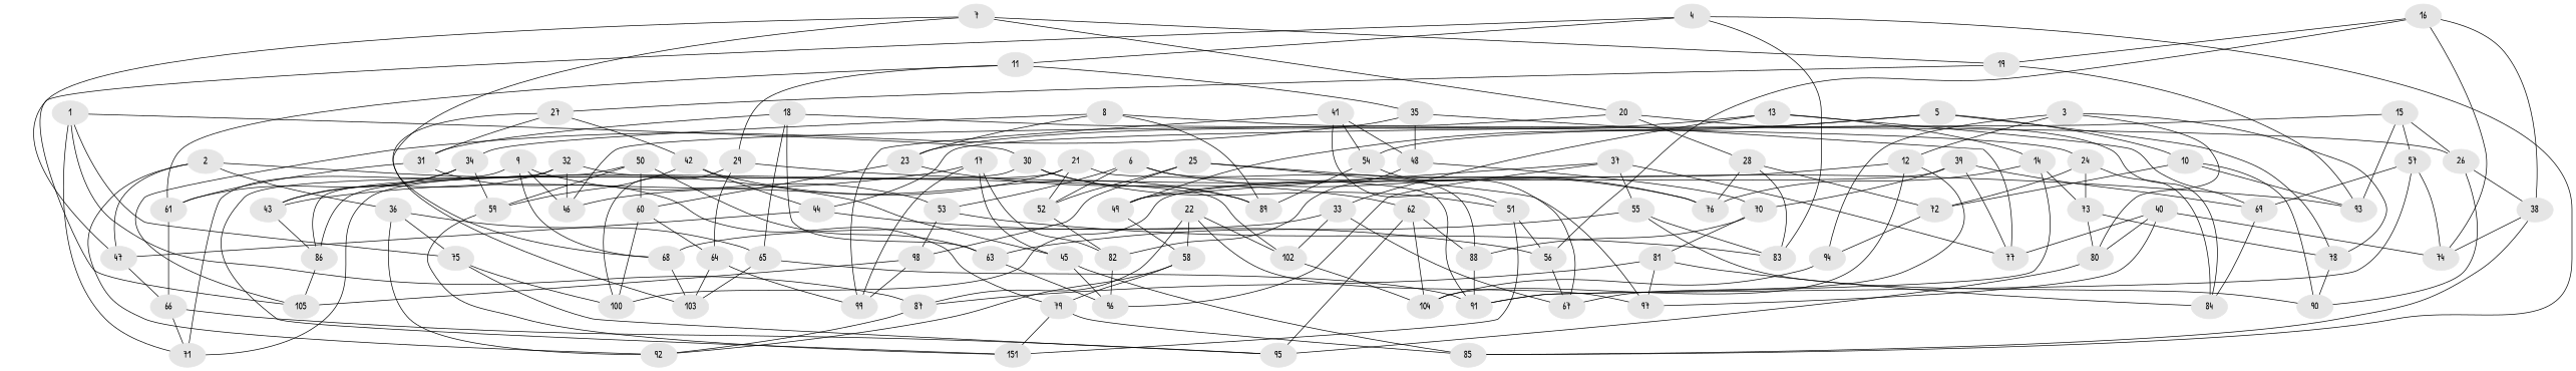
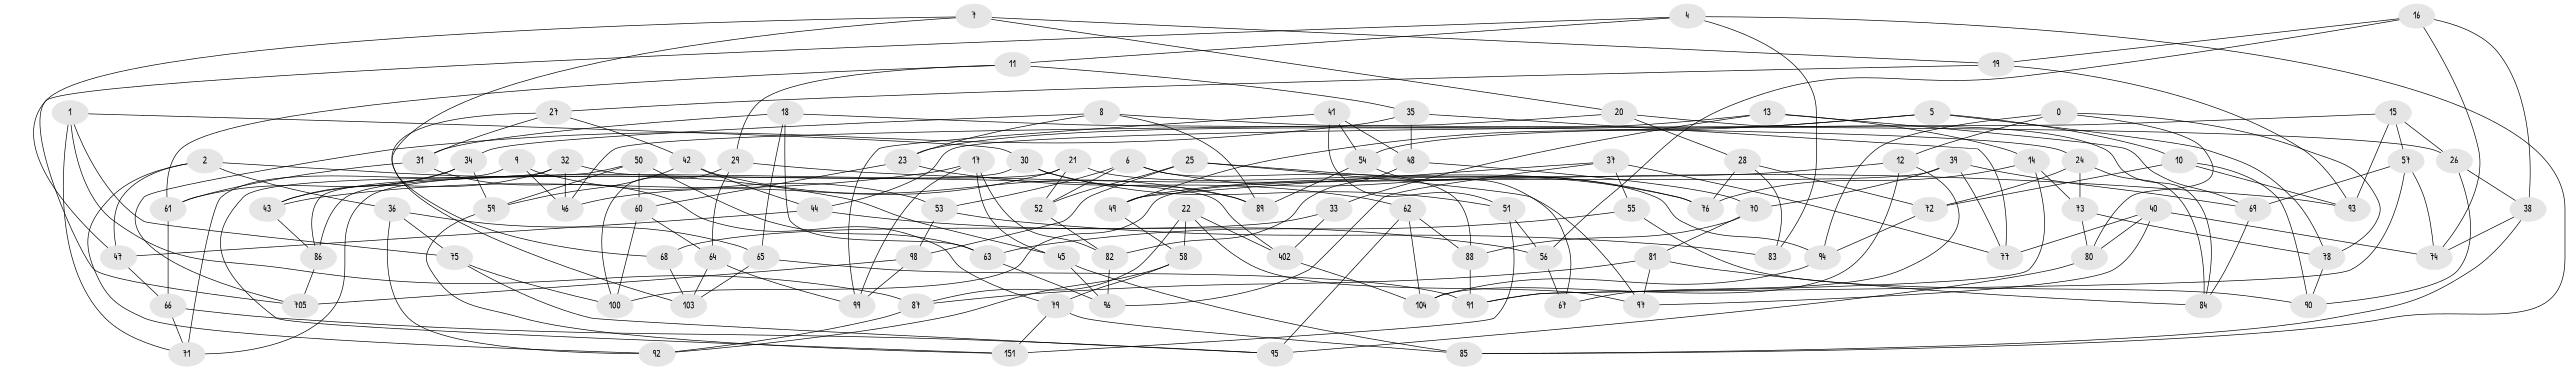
  graph {
    fontname="Patrick Hand"
    node [color=gray90 fontname="Patrick Hand" style=filled]
    edge [fontname="Patrick Hand"]
    1
    30
    71
    75
    87
    89
    51
    86
    100
    95
    92
    2
    36
    45
    47
    65
    85
    96
    66
-   3
+   3 [label=0]
    12
    78
    80
    94
    49
    67
    104
    90
    4
    11
    83
-   105
+   105 [label=705]
    29
    35
    61
    5
    10
    54
    72
    93
    58
    6
    52
    53
    76
    88
    82
    98
    91
    7
    19
    20
    68
    27
    46
    28
    84
    103
    8
    23
    26
    34
    60
    62
    38
    43
    59
    9
    64
    48
    77
    13
    14
    33
    69
    73
-   102
+   102 [label=402]
    15
    44
    57
    56
    74
    16
    17
    99
    18
    24
    31
    63
    79
    42
    21
    22
    97
    25
    n96 [label=151]
    32
    70
    37
    55
    39
    81
    40
    41
    50
    1 -- 30
    1 -- 71
    1 -- 75
    1 -- 87
    30 -- 89
    30 -- 51
    30 -- 86
    75 -- 100
    75 -- 95
    87 -- 92
    51 -- 56
    51 -- n96
    86 -- 105
    2 -- 92
    2 -- 36
    2 -- 45
    2 -- 47
    36 -- 75
    36 -- 92
    36 -- 65
    45 -- 85
    45 -- 96
    47 -- 66
    65 -- 91
    65 -- 103
    66 -- 71
    66 -- 95
    3 -- 12
    3 -- 78
    3 -- 80
    3 -- 94
    12 -- 49
    12 -- 67
    12 -- 104
    78 -- 90
    80 -- 95
    94 -- 104
    49 -- 58
    4 -- 85
    4 -- 11
    4 -- 83
    4 -- 105
    11 -- 29
    11 -- 35
    11 -- 61
    29 -- 100
    29 -- 93
    29 -- 64
    35 -- 105
    35 -- 48
    35 -- 77
    61 -- 66
    5 -- 78
    5 -- 49
    5 -- 10
    5 -- 54
    10 -- 90
    10 -- 72
    10 -- 93
    54 -- 89
    54 -- 67
    72 -- 94
    58 -- 92
    58 -- 79
    6 -- 52
    6 -- 53
    6 -- 76
    6 -- 88
    52 -- 82
    53 -- 83
    53 -- 98
    88 -- 91
    82 -- 96
    98 -- 105
    98 -- 99
    7 -- 47
    7 -- 19
    7 -- 20
    7 -- 68
    19 -- 93
    19 -- 27
    20 -- 46
    20 -- 28
    20 -- 84
    68 -- 103
    27 -- 103
    27 -- 31
    27 -- 42
    28 -- 83
    28 -- 72
    28 -- 76
    8 -- 89
    8 -- 23
    8 -- 26
    8 -- 34
    23 -- 60
    23 -- 62
    26 -- 90
    26 -- 38
    34 -- 61
    34 -- 43
    34 -- 59
    60 -- 100
    60 -- 64
    62 -- 95
    62 -- 104
    62 -- 88
    38 -- 85
    38 -- 74
    43 -- 86
    59 -- n96
    9 -- 71
    9 -- 53
-   9 -- 68
    9 -- 46
    64 -- 103
    64 -- 99
    48 -- 82
    48 -- 70
    13 -- 23
    13 -- 14
    13 -- 33
    13 -- 69
    14 -- 76
    14 -- 91
    14 -- 73
-   33 -- 67
    33 -- 68
    33 -- 102
    69 -- 84
    73 -- 78
    73 -- 80
    102 -- 104
    15 -- 93
    15 -- 26
    15 -- 44
    15 -- 57
    44 -- 47
    44 -- 56
    57 -- 91
    57 -- 69
    57 -- 74
    56 -- 67
    16 -- 19
    16 -- 38
    16 -- 56
    16 -- 74
    17 -- 45
    17 -- 82
    17 -- 43
    17 -- 99
    18 -- 65
    18 -- 24
    18 -- 31
    18 -- 63
    24 -- 72
    24 -- 84
    24 -- 73
    31 -- 61
    31 -- 79
    63 -- 96
    79 -- 85
    79 -- n96
    42 -- 89
    42 -- 59
    42 -- 44
    21 -- 71
-   21 -- 91
+   21 -- 94
    21 -- 52
    21 -- 46
    22 -- 87
    22 -- 58
    22 -- 102
    22 -- 97
    25 -- 52
    25 -- 76
    25 -- 98
    25 -- 97
    32 -- 46
    32 -- 43
    32 -- 102
    32 -- n96
    70 -- 88
    70 -- 81
    37 -- 96
    37 -- 49
    37 -- 77
    37 -- 55
    55 -- 90
-   55 -- 83
    55 -- 63
    39 -- 100
    39 -- 77
    39 -- 69
    39 -- 70
    81 -- 87
    81 -- 84
    81 -- 97
    40 -- 80
    40 -- 77
    40 -- 74
    40 -- 97
    41 -- 51
    41 -- 54
    41 -- 48
    41 -- 99
    50 -- 86
    50 -- 60
    50 -- 59
    50 -- 63
  }
